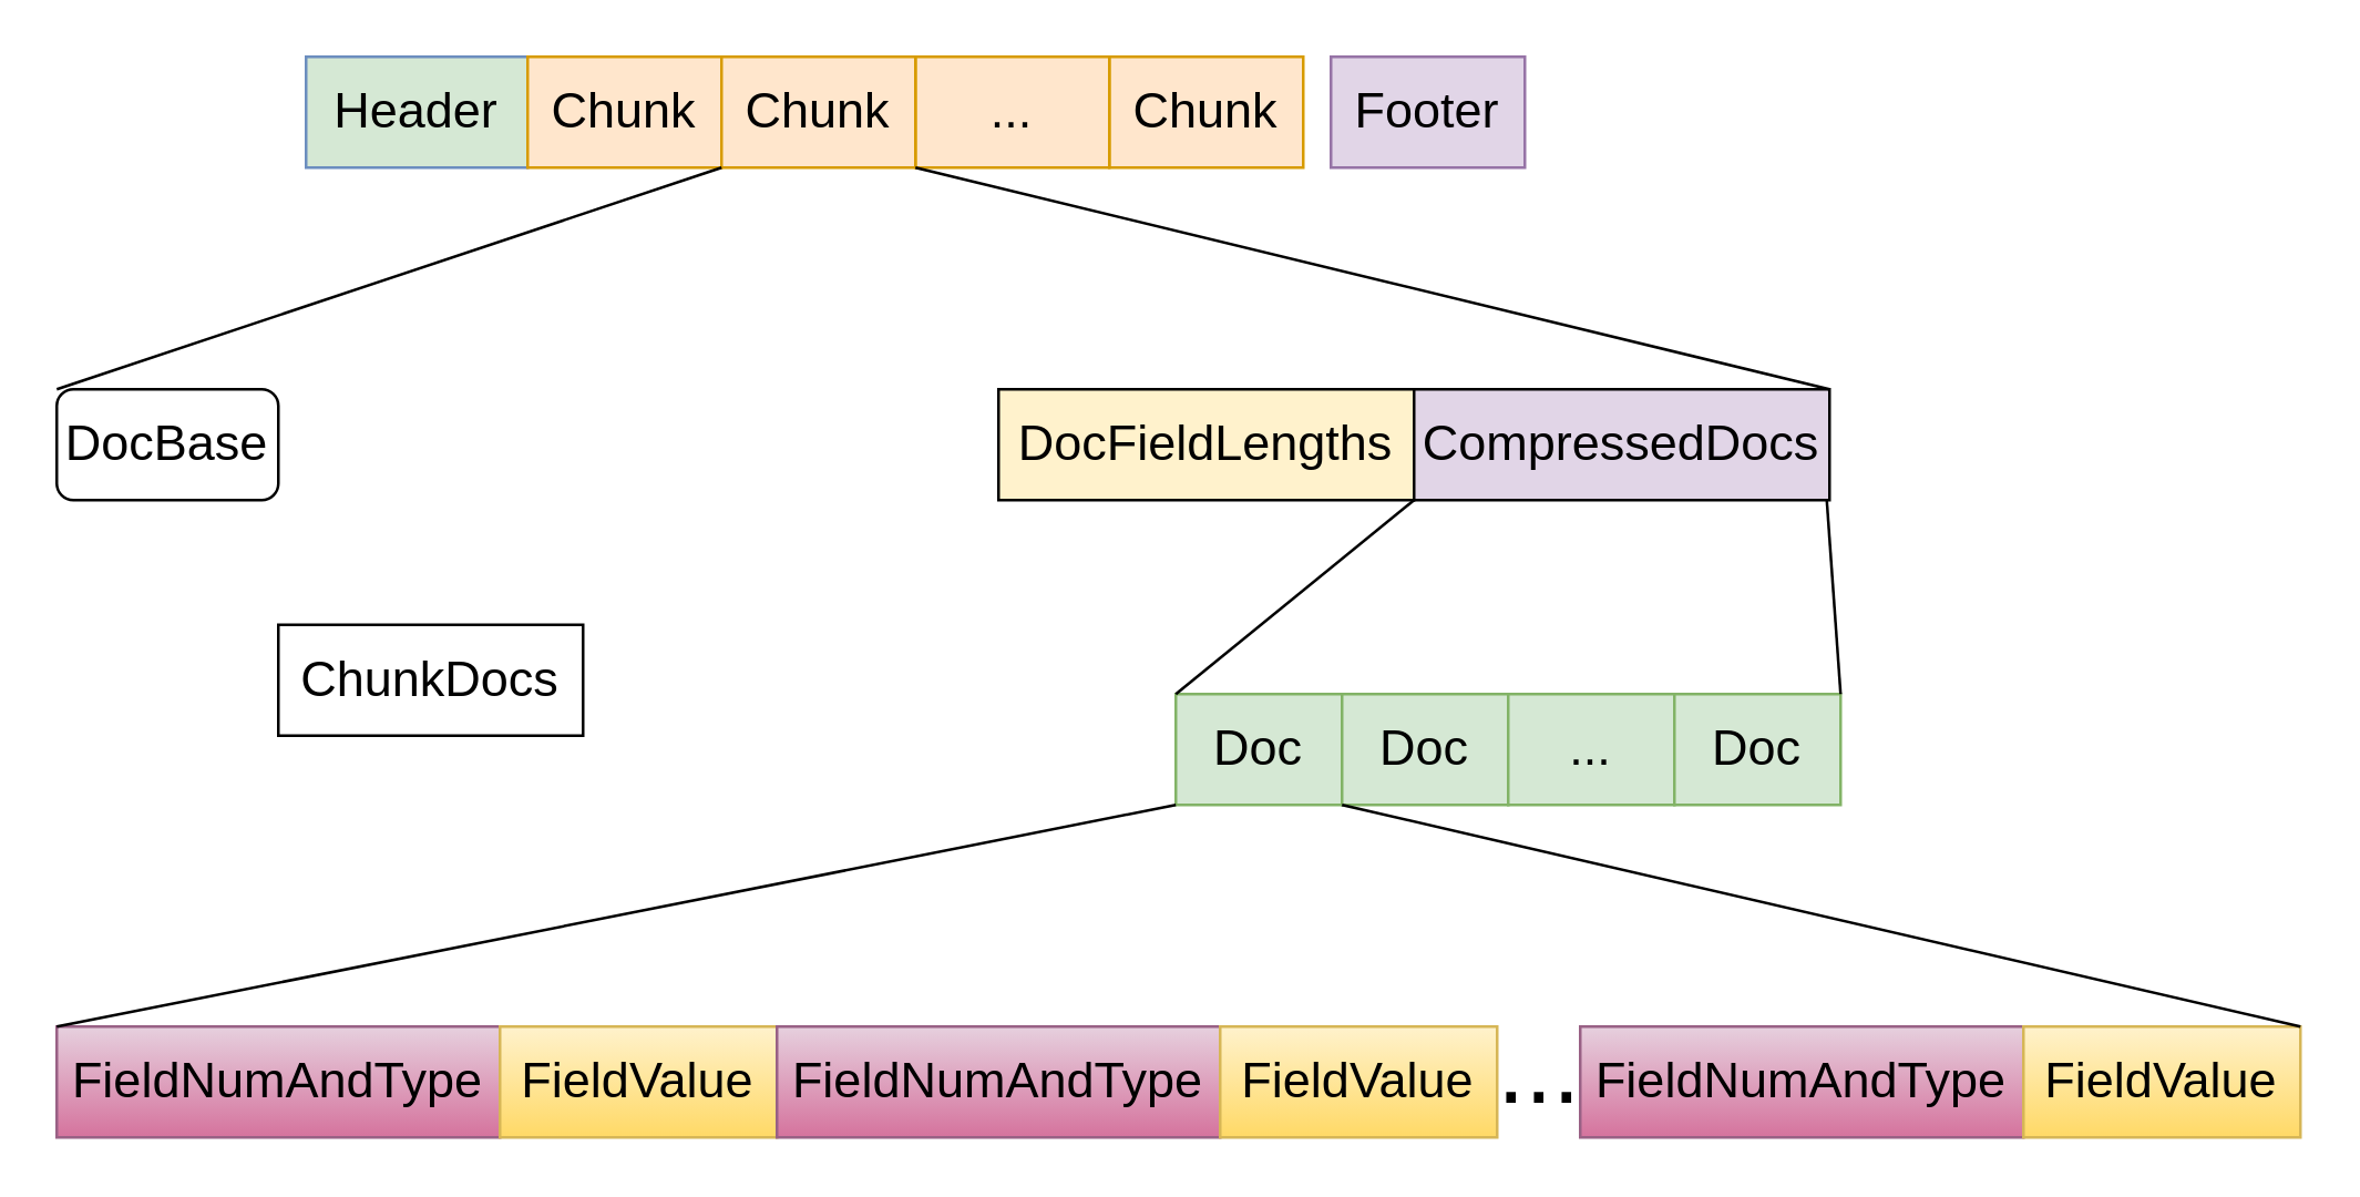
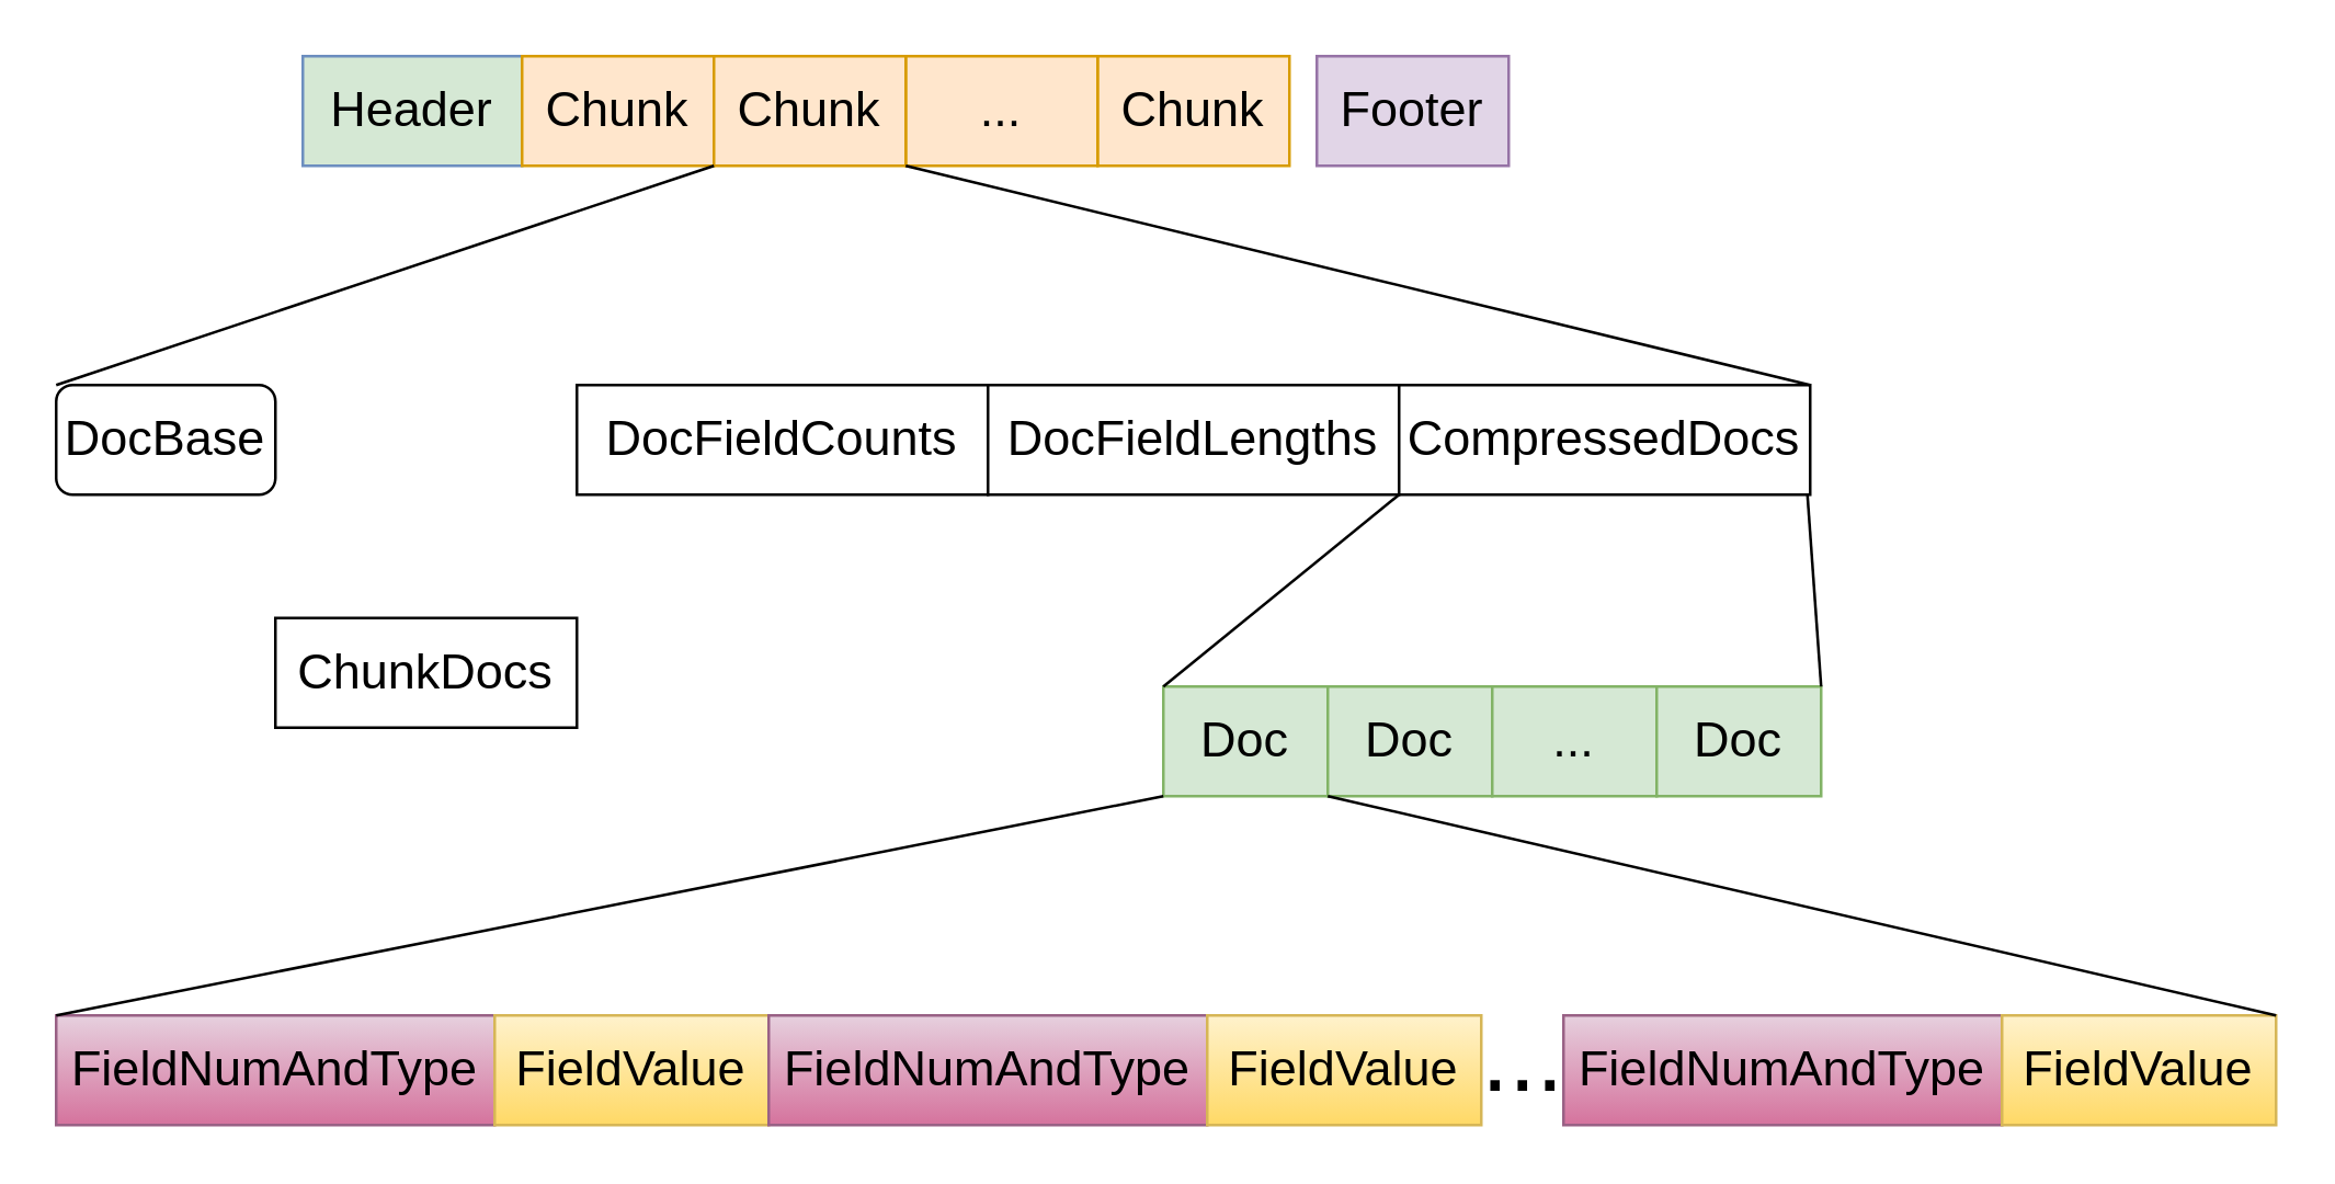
  <mxCell id="0" />
  <mxCell id="1" parent="0" />
  <mxCell id="2" value="&lt;font style=&quot;font-size: 18px&quot;&gt;Header&lt;/font&gt;" style="rounded=0;whiteSpace=wrap;html=1;fillColor=#d5e8d4;strokeColor=#6c8ebf;" vertex="1" parent="1"><mxGeometry x="110" y="20" width="80" height="40" as="geometry" /></mxCell>
  <mxCell id="3" value="&lt;font style=&quot;font-size: 18px&quot;&gt;Chunk&lt;/font&gt;" style="rounded=0;whiteSpace=wrap;html=1;fillColor=#ffe6cc;strokeColor=#d79b00;" vertex="1" parent="1"><mxGeometry x="190" y="20" width="70" height="40" as="geometry" /></mxCell>
  <mxCell id="4" value="&lt;font style=&quot;font-size: 18px&quot;&gt;Chunk&lt;/font&gt;" style="rounded=0;whiteSpace=wrap;html=1;fillColor=#ffe6cc;strokeColor=#d79b00;" vertex="1" parent="1"><mxGeometry x="400" y="20" width="70" height="40" as="geometry" /></mxCell>
  <mxCell id="5" value="&lt;font style=&quot;font-size: 18px&quot;&gt;Footer&lt;/font&gt;" style="rounded=0;whiteSpace=wrap;html=1;fillColor=#e1d5e7;strokeColor=#9673a6;" vertex="1" parent="1"><mxGeometry x="480" y="20" width="70" height="40" as="geometry" /></mxCell>
  <mxCell id="6" value="&lt;font style=&quot;font-size: 18px&quot;&gt;...&lt;/font&gt;" style="rounded=0;whiteSpace=wrap;html=1;fillColor=#ffe6cc;strokeColor=#d79b00;" vertex="1" parent="1"><mxGeometry x="330" y="20" width="70" height="40" as="geometry" /></mxCell>
  <mxCell id="7" value="&lt;font style=&quot;font-size: 18px&quot;&gt;Chunk&lt;/font&gt;" style="rounded=0;whiteSpace=wrap;html=1;fillColor=#ffe6cc;strokeColor=#d79b00;" vertex="1" parent="1"><mxGeometry x="260" y="20" width="70" height="40" as="geometry" /></mxCell>
  <mxCell id="8" value="&lt;font style=&quot;font-size: 18px&quot;&gt;DocBase&lt;/font&gt;" style="whiteSpace=wrap;html=1;rounded=1;" vertex="1" parent="1"><mxGeometry x="20" y="140" width="80" height="40" as="geometry" /></mxCell>
  <mxCell id="9" value="&lt;font style=&quot;font-size: 18px&quot;&gt;ChunkDocs&lt;/font&gt;" style="rounded=0;whiteSpace=wrap;html=1;" vertex="1" parent="1"><mxGeometry x="100" y="225" width="110" height="40" as="geometry" /></mxCell>
- <mxCell id="11" value="&lt;font style=&quot;font-size: 18px&quot;&gt;DocFieldLengths&lt;/font&gt;" style="rounded=0;whiteSpace=wrap;html=1;fillColor=#fff2cc;" vertex="1" parent="1"><mxGeometry x="360" y="140" width="150" height="40" as="geometry" /></mxCell>
- <mxCell id="12" value="&lt;font style=&quot;font-size: 18px&quot;&gt;CompressedDocs&lt;/font&gt;" style="rounded=0;whiteSpace=wrap;html=1;fillColor=#e1d5e7;" vertex="1" parent="1"><mxGeometry x="510" y="140" width="150" height="40" as="geometry" /></mxCell>
+ <mxCell id="10" value="&lt;font style=&quot;font-size: 18px&quot;&gt;DocFieldCounts&lt;/font&gt;" style="rounded=0;whiteSpace=wrap;html=1;" vertex="1" parent="1"><mxGeometry x="210" y="140" width="150" height="40" as="geometry" /></mxCell>
+ <mxCell id="11" value="&lt;font style=&quot;font-size: 18px&quot;&gt;DocFieldLengths&lt;/font&gt;" style="rounded=0;whiteSpace=wrap;html=1;" vertex="1" parent="1"><mxGeometry x="360" y="140" width="150" height="40" as="geometry" /></mxCell>
+ <mxCell id="12" value="&lt;font style=&quot;font-size: 18px&quot;&gt;CompressedDocs&lt;/font&gt;" style="rounded=0;whiteSpace=wrap;html=1;" vertex="1" parent="1"><mxGeometry x="510" y="140" width="150" height="40" as="geometry" /></mxCell>
  <mxCell id="13" value="&lt;font style=&quot;font-size: 18px&quot;&gt;Doc&lt;/font&gt;" style="rounded=0;whiteSpace=wrap;html=1;fillColor=#d5e8d4;strokeColor=#82b366;" vertex="1" parent="1"><mxGeometry x="424" y="250" width="60" height="40" as="geometry" /></mxCell>
  <mxCell id="14" value="&lt;font style=&quot;font-size: 18px&quot;&gt;Doc&lt;/font&gt;" style="rounded=0;whiteSpace=wrap;html=1;fillColor=#d5e8d4;strokeColor=#82b366;" vertex="1" parent="1"><mxGeometry x="484" y="250" width="60" height="40" as="geometry" /></mxCell>
  <mxCell id="15" value="&lt;span style=&quot;font-size: 18px&quot;&gt;...&lt;/span&gt;" style="rounded=0;whiteSpace=wrap;html=1;fillColor=#d5e8d4;strokeColor=#82b366;" vertex="1" parent="1"><mxGeometry x="544" y="250" width="60" height="40" as="geometry" /></mxCell>
  <mxCell id="16" value="&lt;font style=&quot;font-size: 18px&quot;&gt;Doc&lt;/font&gt;" style="rounded=0;whiteSpace=wrap;html=1;fillColor=#d5e8d4;strokeColor=#82b366;" vertex="1" parent="1"><mxGeometry x="604" y="250" width="60" height="40" as="geometry" /></mxCell>
  <mxCell id="17" value="&lt;font style=&quot;font-size: 18px&quot;&gt;FieldNumAndType&lt;/font&gt;" style="rounded=0;whiteSpace=wrap;html=1;fillColor=#e6d0de;strokeColor=#996185;gradientColor=#d5739d;" vertex="1" parent="1"><mxGeometry x="20" y="370" width="160" height="40" as="geometry" /></mxCell>
  <mxCell id="18" value="&lt;font style=&quot;font-size: 18px&quot;&gt;FieldValue&lt;/font&gt;" style="rounded=0;whiteSpace=wrap;html=1;fillColor=#fff2cc;strokeColor=#d6b656;gradientColor=#ffd966;" vertex="1" parent="1"><mxGeometry x="180" y="370" width="100" height="40" as="geometry" /></mxCell>
  <mxCell id="19" value="&lt;font style=&quot;font-size: 18px&quot;&gt;FieldNumAndType&lt;/font&gt;" style="rounded=0;whiteSpace=wrap;html=1;fillColor=#e6d0de;strokeColor=#996185;gradientColor=#d5739d;" vertex="1" parent="1"><mxGeometry x="280" y="370" width="160" height="40" as="geometry" /></mxCell>
  <mxCell id="20" value="&lt;font style=&quot;font-size: 18px&quot;&gt;FieldValue&lt;/font&gt;" style="rounded=0;whiteSpace=wrap;html=1;fillColor=#fff2cc;strokeColor=#d6b656;gradientColor=#ffd966;" vertex="1" parent="1"><mxGeometry x="440" y="370" width="100" height="40" as="geometry" /></mxCell>
  <mxCell id="21" value="&lt;font style=&quot;font-size: 18px&quot;&gt;FieldNumAndType&lt;/font&gt;" style="rounded=0;whiteSpace=wrap;html=1;fillColor=#e6d0de;strokeColor=#996185;gradientColor=#d5739d;" vertex="1" parent="1"><mxGeometry x="570" y="370" width="160" height="40" as="geometry" /></mxCell>
  <mxCell id="22" value="&lt;font style=&quot;font-size: 18px&quot;&gt;FieldValue&lt;/font&gt;" style="rounded=0;whiteSpace=wrap;html=1;fillColor=#fff2cc;strokeColor=#d6b656;gradientColor=#ffd966;" vertex="1" parent="1"><mxGeometry x="730" y="370" width="100" height="40" as="geometry" /></mxCell>
  <mxCell id="23" value="&lt;font style=&quot;font-size: 36px&quot;&gt;...&lt;/font&gt;" style="text;html=1;align=center;verticalAlign=middle;resizable=0;points=[];autosize=1;strokeColor=none;fillColor=none;" vertex="1" parent="1"><mxGeometry x="530" y="370" width="50" height="30" as="geometry" /></mxCell>
  <mxCell id="24" value="" style="endArrow=none;html=1;rounded=0;fontSize=36;exitX=0;exitY=0;exitDx=0;exitDy=0;" edge="1" parent="1" source="8"><mxGeometry width="50" height="50" relative="1" as="geometry"><mxPoint x="210" y="110" as="sourcePoint" /><mxPoint x="260" y="60" as="targetPoint" /></mxGeometry></mxCell>
  <mxCell id="25" value="" style="endArrow=none;html=1;rounded=0;fontSize=36;exitX=1;exitY=0;exitDx=0;exitDy=0;" edge="1" parent="1" source="12"><mxGeometry width="50" height="50" relative="1" as="geometry"><mxPoint x="280" y="110" as="sourcePoint" /><mxPoint x="330" y="60" as="targetPoint" /></mxGeometry></mxCell>
  <mxCell id="26" value="" style="endArrow=none;html=1;rounded=0;fontSize=36;exitX=0;exitY=0;exitDx=0;exitDy=0;" edge="1" parent="1" source="13"><mxGeometry width="50" height="50" relative="1" as="geometry"><mxPoint x="470" y="220" as="sourcePoint" /><mxPoint x="510" y="180" as="targetPoint" /></mxGeometry></mxCell>
  <mxCell id="27" value="" style="endArrow=none;html=1;rounded=0;fontSize=36;exitX=1;exitY=0;exitDx=0;exitDy=0;" edge="1" parent="1" source="16"><mxGeometry width="50" height="50" relative="1" as="geometry"><mxPoint x="609" y="230" as="sourcePoint" /><mxPoint x="659" y="180" as="targetPoint" /></mxGeometry></mxCell>
  <mxCell id="28" value="" style="endArrow=none;html=1;rounded=0;fontSize=36;exitX=0;exitY=0;exitDx=0;exitDy=0;" edge="1" parent="1" source="17"><mxGeometry width="50" height="50" relative="1" as="geometry"><mxPoint x="374" y="340" as="sourcePoint" /><mxPoint x="424" y="290" as="targetPoint" /></mxGeometry></mxCell>
  <mxCell id="29" value="" style="endArrow=none;html=1;rounded=0;fontSize=36;exitX=1;exitY=0;exitDx=0;exitDy=0;" edge="1" parent="1" source="22"><mxGeometry width="50" height="50" relative="1" as="geometry"><mxPoint x="434" y="340" as="sourcePoint" /><mxPoint x="484" y="290" as="targetPoint" /></mxGeometry></mxCell>
